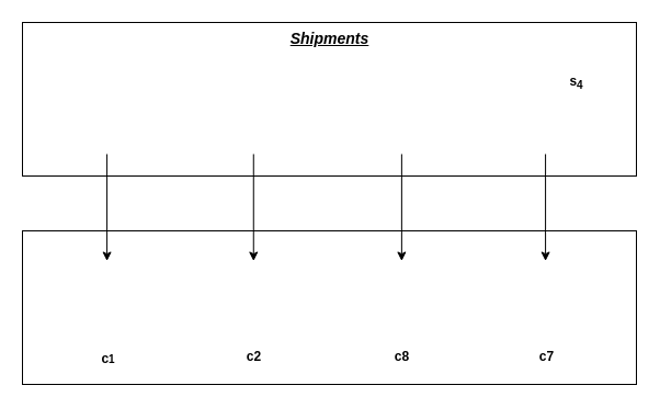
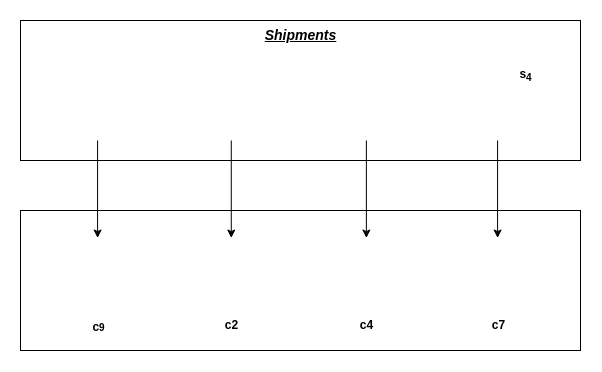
  <mxCell id="0" />
  <mxCell id="1" parent="0" />
  <mxCell id="2" value="" style="rounded=0;whiteSpace=wrap;html=1;" vertex="1" parent="1"><mxGeometry x="20" y="20" width="560" height="140" as="geometry" /></mxCell>
  <mxCell id="3" value="" style="rounded=0;whiteSpace=wrap;html=1;" vertex="1" parent="1"><mxGeometry x="20" y="210" width="560" height="140" as="geometry" /></mxCell>
  <mxCell id="4" value="" style="shape=image;verticalLabelPosition=bottom;labelBackgroundColor=default;verticalAlign=top;aspect=fixed;imageAspect=0;image=https://static.thenounproject.com/png/47752-200.png;" vertex="1" parent="1"><mxGeometry x="40" y="32.5" width="115" height="115" as="geometry" /></mxCell>
  <mxCell id="5" value="" style="shape=image;verticalLabelPosition=bottom;labelBackgroundColor=default;verticalAlign=top;aspect=fixed;imageAspect=0;image=https://static.thenounproject.com/png/47752-200.png;" vertex="1" parent="1"><mxGeometry x="170" y="32.5" width="115" height="115" as="geometry" /></mxCell>
  <mxCell id="6" value="" style="shape=image;verticalLabelPosition=bottom;labelBackgroundColor=default;verticalAlign=top;aspect=fixed;imageAspect=0;image=https://static.thenounproject.com/png/47752-200.png;" vertex="1" parent="1"><mxGeometry x="302.5" y="32.5" width="115" height="115" as="geometry" /></mxCell>
  <mxCell id="7" value="" style="shape=image;verticalLabelPosition=bottom;labelBackgroundColor=default;verticalAlign=top;aspect=fixed;imageAspect=0;image=https://static.thenounproject.com/png/47752-200.png;" vertex="1" parent="1"><mxGeometry x="440" y="32.5" width="115" height="115" as="geometry" /></mxCell>
  <mxCell id="8" value="&lt;i&gt;&lt;u&gt;&lt;font style=&quot;font-size: 14px;&quot;&gt;Shipments&lt;/font&gt;&lt;/u&gt;&lt;/i&gt;" style="text;html=1;align=center;verticalAlign=middle;resizable=0;points=[];autosize=1;strokeColor=none;fillColor=none;fontStyle=1" vertex="1" parent="1"><mxGeometry x="255" y="20" width="90" height="30" as="geometry" /></mxCell>
  <mxCell id="9" value="s&lt;sub&gt;4&lt;/sub&gt;" style="text;html=1;align=center;verticalAlign=middle;resizable=0;points=[];autosize=1;strokeColor=none;fillColor=none;fontStyle=1" vertex="1" parent="1"><mxGeometry x="505" y="60" width="40" height="30" as="geometry" /></mxCell>
  <mxCell id="10" value="" style="shape=image;verticalLabelPosition=bottom;labelBackgroundColor=default;verticalAlign=top;aspect=fixed;imageAspect=0;image=https://img.freepik.com/premium-vector/vector-icon-cargo-truck-truck-icon-vector-free-delivery-icon_971593-333.jpg;" vertex="1" parent="1"><mxGeometry x="46.31" y="245" width="102.38" height="70" as="geometry" /></mxCell>
  <mxCell id="11" value="" style="shape=image;verticalLabelPosition=bottom;labelBackgroundColor=default;verticalAlign=top;aspect=fixed;imageAspect=0;image=https://img.freepik.com/premium-vector/vector-icon-cargo-truck-truck-icon-vector-free-delivery-icon_971593-333.jpg;" vertex="1" parent="1"><mxGeometry x="180" y="245" width="102.38" height="70" as="geometry" /></mxCell>
  <mxCell id="12" value="" style="shape=image;verticalLabelPosition=bottom;labelBackgroundColor=default;verticalAlign=top;aspect=fixed;imageAspect=0;image=https://img.freepik.com/premium-vector/vector-icon-cargo-truck-truck-icon-vector-free-delivery-icon_971593-333.jpg;" vertex="1" parent="1"><mxGeometry x="315.12" y="245" width="102.38" height="70" as="geometry" /></mxCell>
  <mxCell id="13" value="" style="shape=image;verticalLabelPosition=bottom;labelBackgroundColor=default;verticalAlign=top;aspect=fixed;imageAspect=0;image=https://img.freepik.com/premium-vector/vector-icon-cargo-truck-truck-icon-vector-free-delivery-icon_971593-333.jpg;" vertex="1" parent="1"><mxGeometry x="446.31" y="245" width="102.38" height="70" as="geometry" /></mxCell>
- <mxCell id="14" value="&lt;sub&gt;&lt;span style=&quot;font-size: 12px;&quot;&gt;c&lt;/span&gt;1&lt;/sub&gt;" style="text;html=1;align=center;verticalAlign=middle;resizable=0;points=[];autosize=1;strokeColor=none;fillColor=none;fontStyle=1" vertex="1" parent="1"><mxGeometry x="77.5" y="310" width="40" height="30" as="geometry" /></mxCell>
+ <mxCell id="14" value="&lt;sub&gt;&lt;span style=&quot;font-size: 12px;&quot;&gt;c&lt;/span&gt;9&lt;/sub&gt;" style="text;html=1;align=center;verticalAlign=middle;resizable=0;points=[];autosize=1;strokeColor=none;fillColor=none;fontStyle=1" vertex="1" parent="1"><mxGeometry x="77.5" y="310" width="40" height="30" as="geometry" /></mxCell>
  <mxCell id="15" value="c2" style="text;html=1;align=center;verticalAlign=middle;resizable=0;points=[];autosize=1;strokeColor=none;fillColor=none;fontStyle=1" vertex="1" parent="1"><mxGeometry x="211.19" y="310" width="40" height="30" as="geometry" /></mxCell>
- <mxCell id="16" value="c8" style="text;html=1;align=center;verticalAlign=middle;resizable=0;points=[];autosize=1;strokeColor=none;fillColor=none;fontStyle=1" vertex="1" parent="1"><mxGeometry x="346.31" y="310" width="40" height="30" as="geometry" /></mxCell>
+ <mxCell id="16" value="c4" style="text;html=1;align=center;verticalAlign=middle;resizable=0;points=[];autosize=1;strokeColor=none;fillColor=none;fontStyle=1" vertex="1" parent="1"><mxGeometry x="346.31" y="310" width="40" height="30" as="geometry" /></mxCell>
  <mxCell id="17" value="c7" style="text;html=1;align=center;verticalAlign=middle;resizable=0;points=[];autosize=1;strokeColor=none;fillColor=none;fontStyle=1" vertex="1" parent="1"><mxGeometry x="477.5" y="310" width="40" height="30" as="geometry" /></mxCell>
  <mxCell id="18" value="" style="endArrow=classic;html=1;rounded=0;exitX=0.5;exitY=1;exitDx=0;exitDy=0;entryX=0.5;entryY=0;entryDx=0;entryDy=0;" edge="1" parent="1"><mxGeometry width="50" height="50" relative="1" as="geometry"><mxPoint x="97.08" y="140" as="sourcePoint" /><mxPoint x="97.08" y="237.5" as="targetPoint" /></mxGeometry></mxCell>
  <mxCell id="19" value="" style="endArrow=classic;html=1;rounded=0;exitX=0.5;exitY=1;exitDx=0;exitDy=0;entryX=0.5;entryY=0;entryDx=0;entryDy=0;" edge="1" parent="1"><mxGeometry width="50" height="50" relative="1" as="geometry"><mxPoint x="230.77" y="140" as="sourcePoint" /><mxPoint x="230.77" y="237.5" as="targetPoint" /></mxGeometry></mxCell>
  <mxCell id="20" value="" style="endArrow=classic;html=1;rounded=0;exitX=0.5;exitY=1;exitDx=0;exitDy=0;entryX=0.5;entryY=0;entryDx=0;entryDy=0;" edge="1" parent="1"><mxGeometry width="50" height="50" relative="1" as="geometry"><mxPoint x="365.89" y="140" as="sourcePoint" /><mxPoint x="365.89" y="237.5" as="targetPoint" /></mxGeometry></mxCell>
  <mxCell id="21" value="" style="endArrow=classic;html=1;rounded=0;exitX=0.5;exitY=1;exitDx=0;exitDy=0;entryX=0.5;entryY=0;entryDx=0;entryDy=0;" edge="1" parent="1"><mxGeometry width="50" height="50" relative="1" as="geometry"><mxPoint x="497.08" y="140" as="sourcePoint" /><mxPoint x="497.08" y="237.5" as="targetPoint" /></mxGeometry></mxCell>
